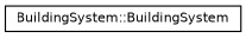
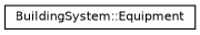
  digraph {
    rankdir=LR
-   n1 [color=black fillcolor=white fontname=Helvetica fontsize=10 height=0.2 label="BuildingSystem::BuildingSystem" shape=record style=filled width=0.4]
+   n1 [color=black fillcolor=white fontname=Helvetica fontsize=10 height=0.2 label="BuildingSystem::Equipment" shape=record style=filled width=0.4]
  }
